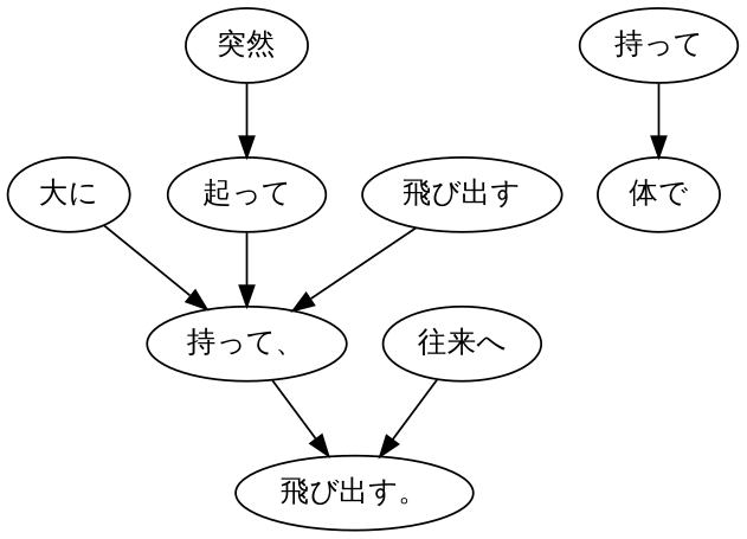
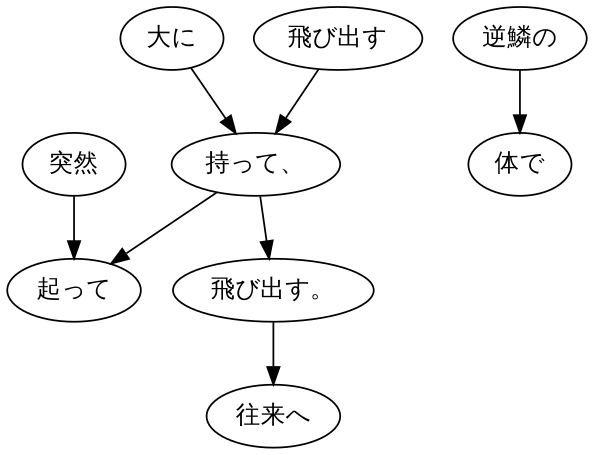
  digraph {
    fontname="Patrick Hand"
    node [fontname="Patrick Hand"]
    edge [fontname="Patrick Hand"]
    n1 [label="飛び出す。"]
    n2 [label="大に"]
    n3 [label="持って、"]
    n4 [label="起って"]
-   n5 [label="持って"]
+   n5 [label="逆鱗の"]
    n6 [label="体で"]
    n7 [label="突然"]
    n8 [label="飛び出す"]
    n9 [label="往来へ"]
    n2 -> n3
    n3 -> n1
-   n4 -> n3
+   n3 -> n4
    n5 -> n6
    n7 -> n4
    n8 -> n3
-   n9 -> n1
+   n1 -> n9
  }
